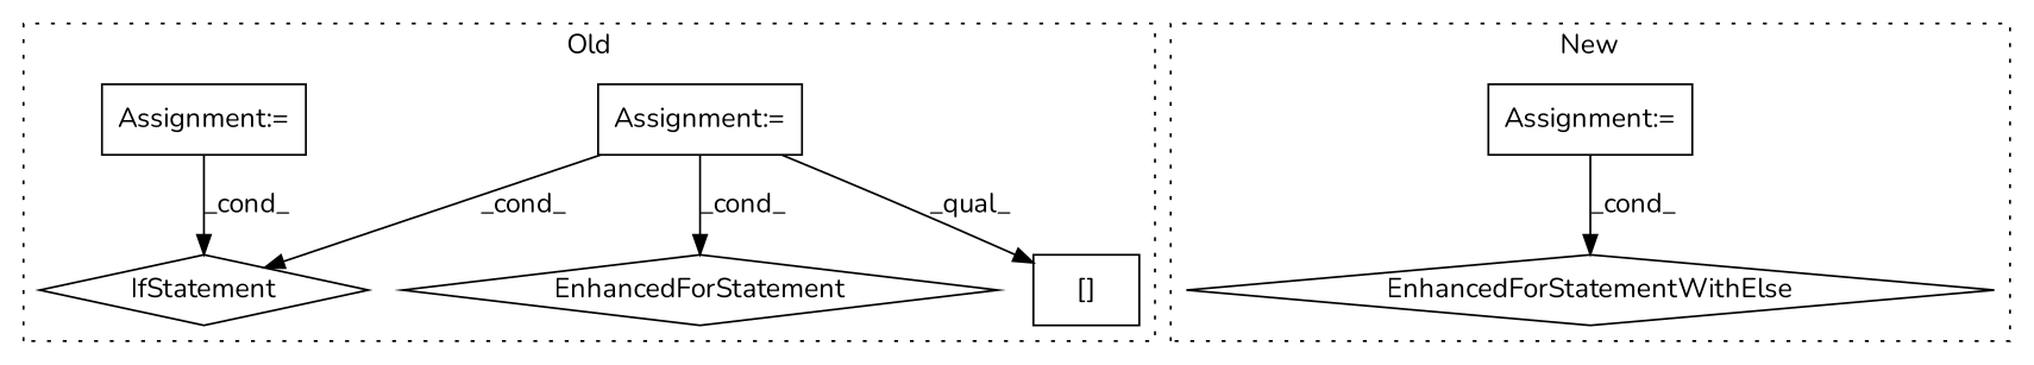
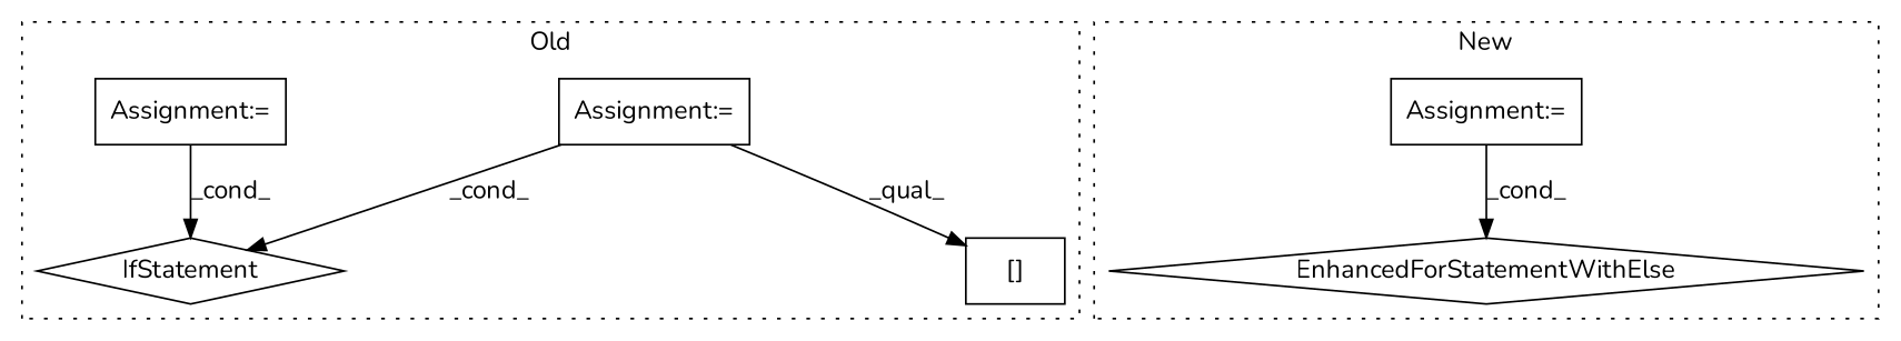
  digraph {
    fontname=Nunito
    node [a=7 l="57,2" s="11592,11659" shape=box fontname=Nunito]
    edge [fontname=Nunito]
    n1 [a=2 l="2,1" label="[]" s="11990,12008"]
    n2 [label="Assignment:="]
-   n3 [a=70 label=EnhancedForStatement shape=diamond]
    n4 [a=25 l="4,2" label=IfStatement s="12286,12300" shape=diamond]
    n5 [l=1 label="Assignment:=" s=11579]
    n6 [a=115 l="57,942" label=EnhancedForStatementWithElse s="11617,11684" shape=diamond]
    n7 [l="57,942" label="Assignment:=" s="11617,11684"]
    subgraph cluster_1 {
      label=Old
      style=dotted
      n1
      n2
-     n3
      n4
      n5
    }
    subgraph cluster_2 {
      label=New
      style=dotted
      n6
      n7
    }
    n2 -> n1 [label=_qual_]
-   n2 -> n3 [label=_cond_]
    n2 -> n4 [label=_cond_]
    n5 -> n4 [label=_cond_]
    n7 -> n6 [label=_cond_]
  }
